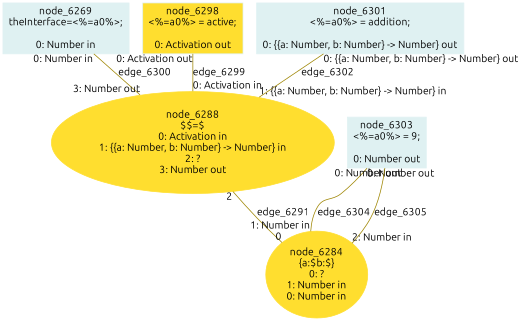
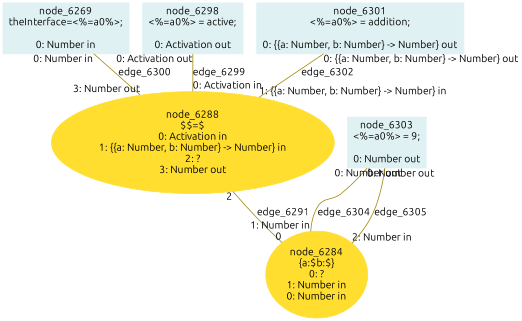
  digraph {
    fontname=Ubuntu
    node [color="#dff1f2" fontname=Ubuntu shape=box style=filled]
    edge [arrowHead=none arrowsize=1 color="#9d8400" dir=none fontname=Ubuntu taillabel="0: Number out"]
    n1 [label="node_6269\ntheInterface=<%=a0%>;\n\n0: Number in"]
    n2 [color="#ffde2f" label="node_6288\n$$=$\n0: Activation in\n1: {{a: Number, b: Number} -> Number} in\n2: ?\n3: Number out" shape=ellipse]
    n3 [color="#ffde2f" label="node_6284\n{a:$b:$}\n0: ?\n1: Number in\n0: Number in" shape=ellipse]
-   n4 [label="node_6298\n<%=a0%> = active;\n\n0: Activation out" fillcolor="#ffde2f"]
+   n4 [label="node_6298\n<%=a0%> = active;\n\n0: Activation out"]
    n5 [label="node_6301\n<%=a0%> = addition;\n\n0: {{a: Number, b: Number} -> Number} out"]
    n6 [label="node_6303\n<%=a0%> = 9;\n\n0: Number out"]
    n1 -> n2 [headlabel="3: Number out" label=edge_6300 taillabel="0: Number in"]
    n2 -> n3 [headlabel=0 label=edge_6291 taillabel=2]
    n4 -> n2 [headlabel="0: Activation in" label=edge_6299 taillabel="0: Activation out"]
    n5 -> n2 [headlabel="1: {{a: Number, b: Number} -> Number} in" label=edge_6302 taillabel="0: {{a: Number, b: Number} -> Number} out"]
    n6 -> n3 [headlabel="1: Number in" label=edge_6304]
    n6 -> n3 [headlabel="2: Number in" label=edge_6305]
  }
